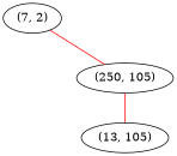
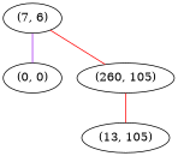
  graph {
    edge [color=red weight=1]
-   "(7, 6)" [label="(7, 2)"]
-   "(250, 105)"
+   "(7, 6)"
+   "(0, 0)"
+   "(250, 105)" [label="(260, 105)"]
    n4 [label="(13, 105)"]
+   "(7, 6)" -- "(0, 0)" [color=purple weight=4]
    "(7, 6)" -- "(250, 105)"
    "(250, 105)" -- n4
  }
